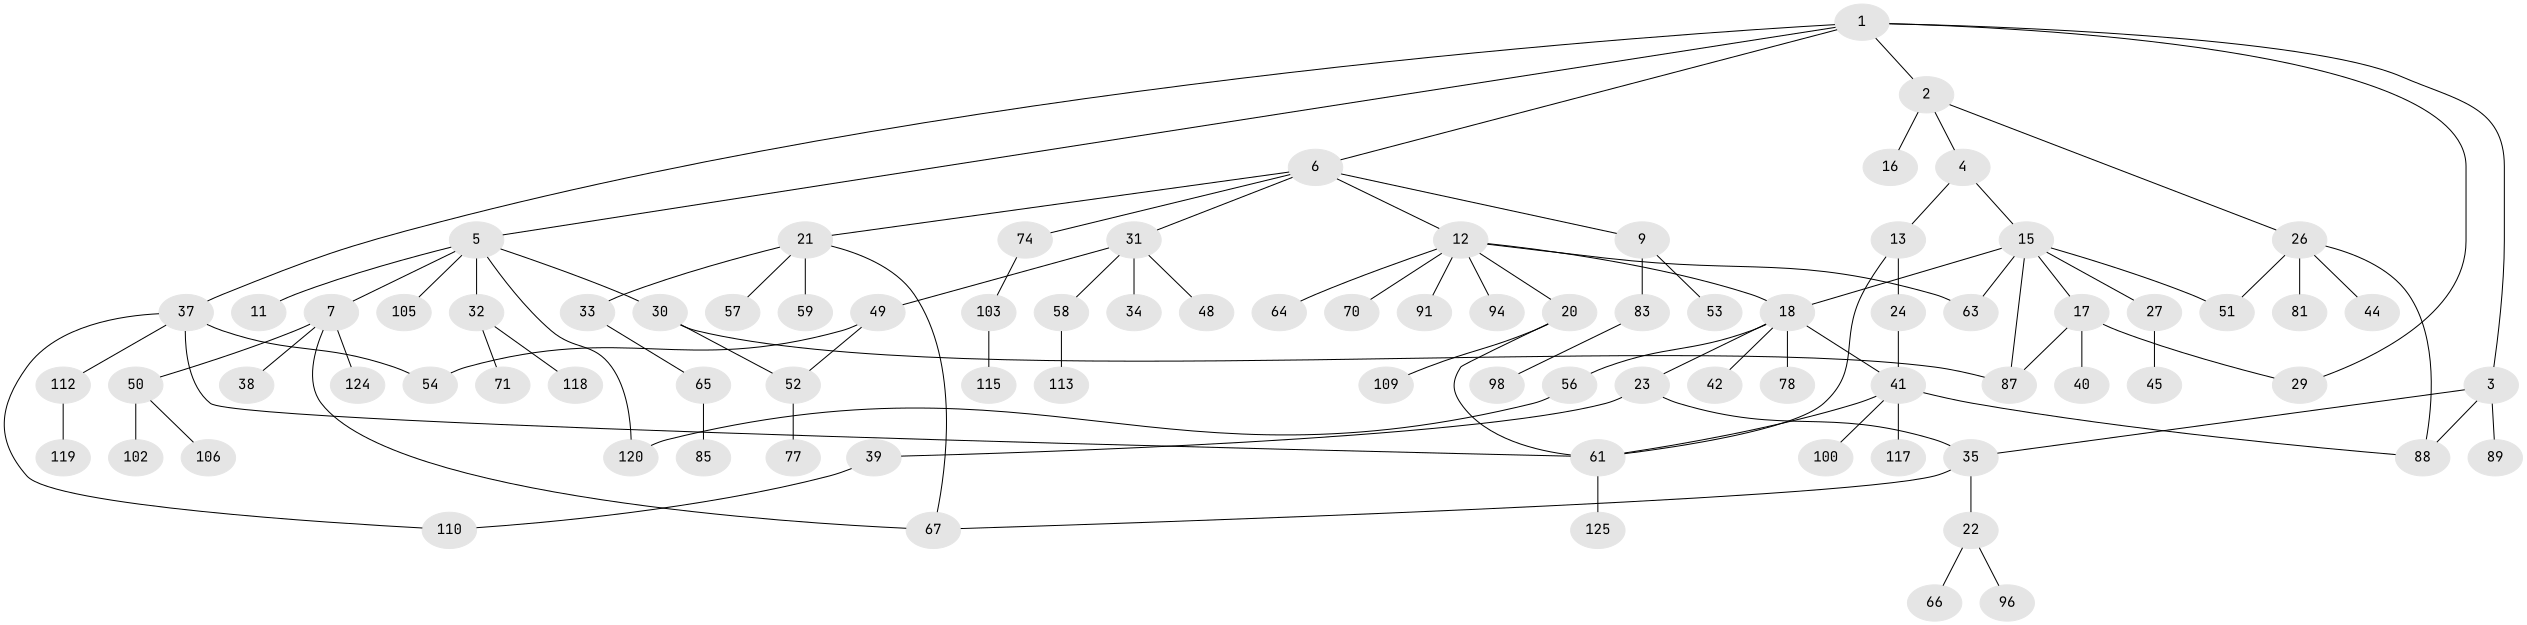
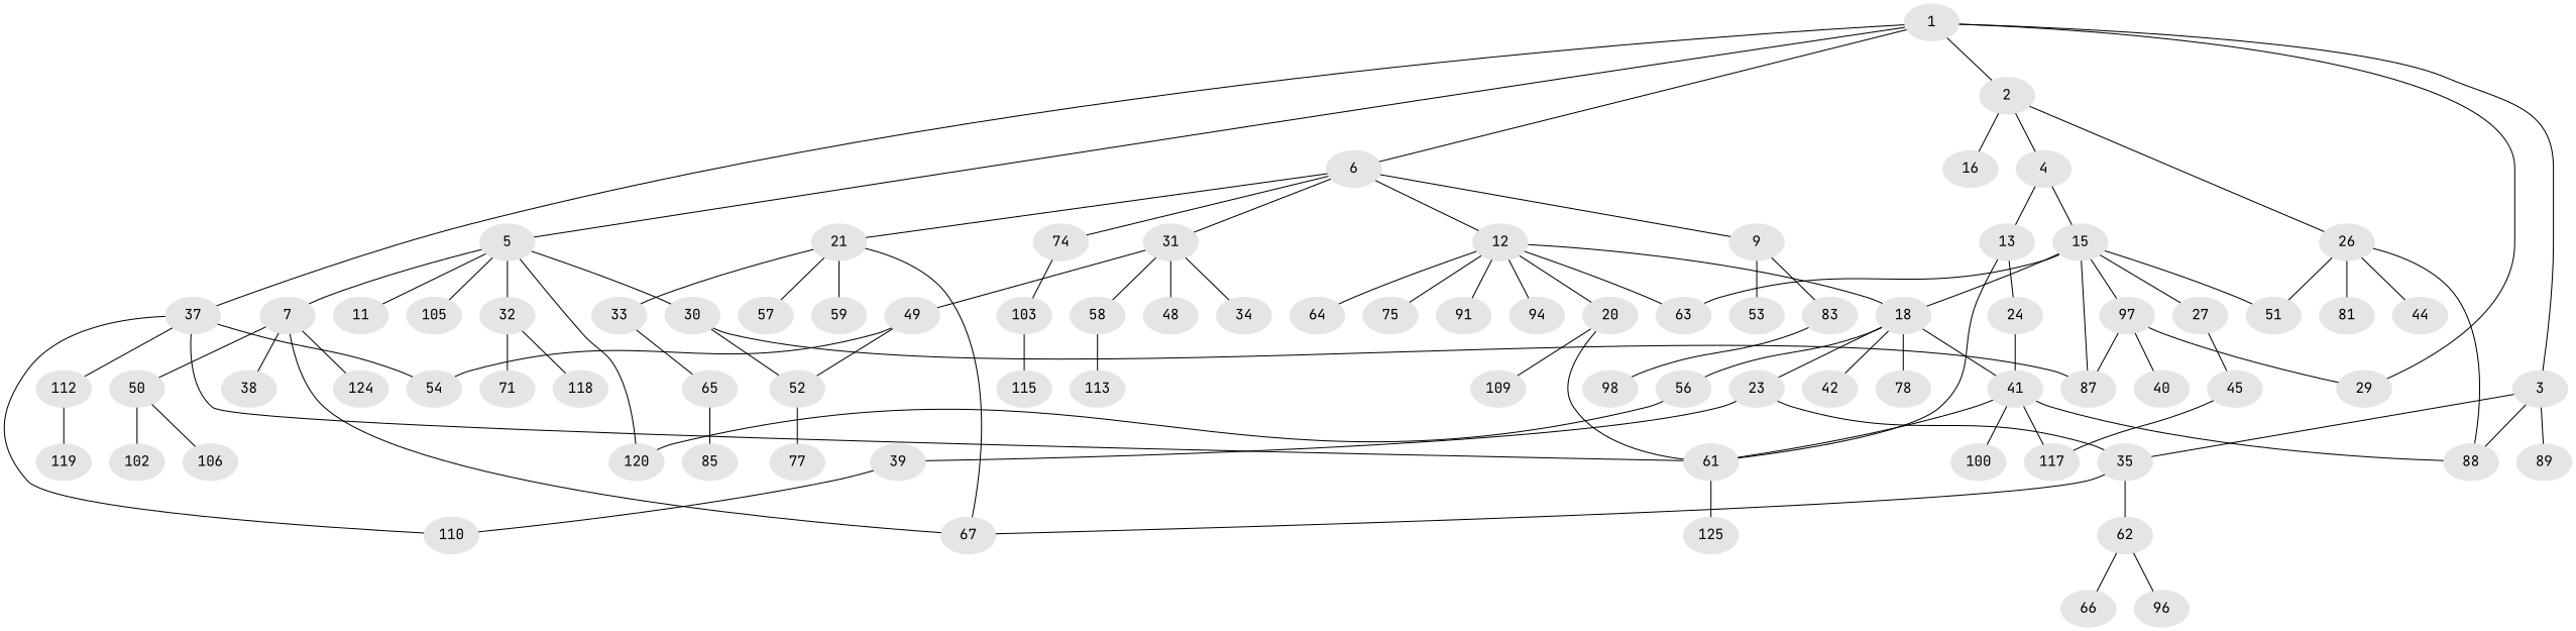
  graph {
    fontname="JetBrains Mono"
    node [color=gray90 fontname="JetBrains Mono" style=filled]
    edge [fontname="JetBrains Mono"]
    2 [super="+14"]
    4
    16
    26 [super="+43"]
    1
    3 [super="+28"]
    5 [super="+8"]
    6
    29 [super="+79"]
    37 [super="+82"]
    35
    88 [super="+101"]
    89
    7 [super="+121"]
    11
    30
    32 [super="+36"]
    105 [super="+123"]
    120
    9 [super="+10"]
    12 [super="+19"]
    21 [super="+22"]
    31 [super="+47"]
    74 [super="+97"]
    61 [super="+90"]
    54 [super="+126"]
    110 [super="+111"]
    112
    13 [super="+93"]
    15 [super="+75"]
    51 [super="+60"]
    44
    81
    67 [super="+68"]
-   62 [super="+98" label=22]
+   62 [super="+98"]
    24
    18 [super="+46"]
    63 [super="+108"]
-   17 [super="+25"]
+   17 [super="+25" label=97]
    27
    87 [super="+116"]
    38 [super="+114"]
    50 [super="+84"]
    124
    52 [super="+92"]
    71 [super="+86"]
    118
    53
    83
    20 [super="+72"]
    64
-   70
+   70 [label=75]
    91
    94
    33
    57
    59
    34 [super="+55"]
    48
    49
    58
    103
    102
    106 [super="+127"]
    n65 [label=98]
    23 [super="+69"]
    41 [super="+73"]
    42
    56
    78
    109
    125
    40 [super="+95"]
    45 [super="+76"]
    39 [super="+104"]
    100
    117
    65 [super="+122"]
    77
    113
    85 [super="+128"]
    66 [super="+107"]
    96
    119
    115
    2 -- 4
    2 -- 16
    2 -- 26
    4 -- 13
    4 -- 15
    26 -- 88
    26 -- 51
    26 -- 44
    26 -- 81
    1 -- 2
    1 -- 3
    1 -- 5
    1 -- 6
    1 -- 29
    1 -- 37
    3 -- 35
    3 -- 88
    3 -- 89
    5 -- 7
    5 -- 11
    5 -- 30
    5 -- 32
    5 -- 105
    5 -- 120
    6 -- 9
    6 -- 12
    6 -- 21
    6 -- 31
    6 -- 74
    37 -- 61
    37 -- 54
    37 -- 110
    37 -- 112
    35 -- 67
    35 -- 62
    7 -- 67
    7 -- 38
    7 -- 50
    7 -- 124
    30 -- 87
    30 -- 52
    32 -- 71
    32 -- 118
    9 -- 53
    9 -- 83
    12 -- 18
    12 -- 63
    12 -- 20
    12 -- 64
    12 -- 70
    12 -- 91
    12 -- 94
    21 -- 67
    21 -- 33
    21 -- 57
    21 -- 59
    31 -- 34
    31 -- 48
    31 -- 49
    31 -- 58
    74 -- 103
    61 -- 125
    112 -- 119
    13 -- 61
    13 -- 24
    15 -- 51
    15 -- 18
    15 -- 63
    15 -- 17
    15 -- 27
    15 -- 87
    62 -- 66
    62 -- 96
    24 -- 41
    18 -- 23
    18 -- 41
    18 -- 42
    18 -- 56
    18 -- 78
    17 -- 29
    17 -- 87
    17 -- 40
    27 -- 45
    50 -- 102
    50 -- 106 [weight=2]
    52 -- 77
    83 -- n65
    20 -- 61
    20 -- 109
    33 -- 65
    49 -- 54
    49 -- 52
    58 -- 113
    103 -- 115
    23 -- 35
    23 -- 39
    41 -- 88
    41 -- 61
    41 -- 100
    41 -- 117
    56 -- 120
+   45 -- 117
    39 -- 110
    65 -- 85 [weight=2]
  }
